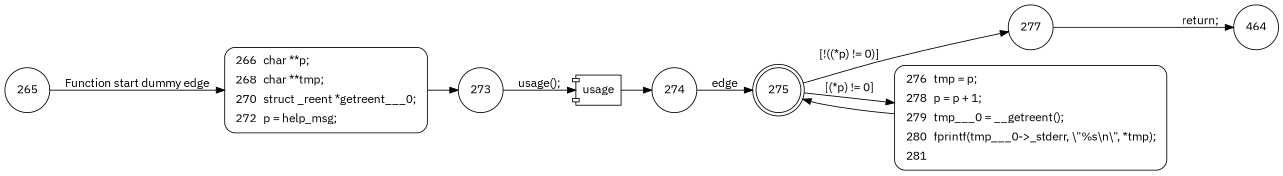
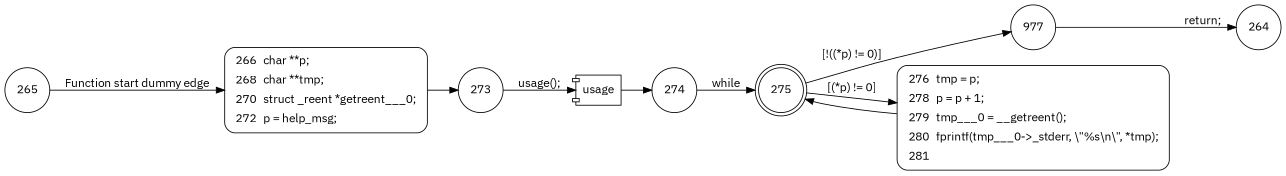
  digraph {
    fontname="IBM Plex Sans"
    rankdir=LR
    node [fontname="IBM Plex Sans" shape=circle]
    edge [fontname="IBM Plex Sans"]
    n1 [fillcolor=white label=<<table border="0" cellborder="0" cellpadding="3" bgcolor="white"><tr><td align="right">266</td><td align="left">char **p;</td></tr><tr><td align="right">268</td><td align="left">char **tmp;</td></tr><tr><td align="right">270</td><td align="left">struct _reent *getreent___0;</td></tr><tr><td align="right">272</td><td align="left">p = help_msg;</td></tr></table>> penwidth=1 shape=Mrecord style="filled,bold"]
    265
    273
    n4 [label=usage shape=component]
    274
    275 [shape=doublecircle]
-   277
+   277 [label=977]
    n8 [fillcolor=white label=<<table border="0" cellborder="0" cellpadding="3" bgcolor="white"><tr><td align="right">276</td><td align="left">tmp = p;</td></tr><tr><td align="right">278</td><td align="left">p = p + 1;</td></tr><tr><td align="right">279</td><td align="left">tmp___0 = __getreent();</td></tr><tr><td align="right">280</td><td align="left">fprintf(tmp___0-&gt;_stderr, \"%s\n\", *tmp);</td></tr><tr><td align="right">281</td><td align="left"></td></tr></table>> penwidth=1 shape=Mrecord style="filled,bold"]
-   264 [label=464]
+   264
    n1 -> 273
    265 -> n1 [label="Function start dummy edge"]
    273 -> n4 [label="usage();"]
    n4 -> 274
-   274 -> 275 [label="edge"]
+   274 -> 275 [label=while]
    275 -> 277 [label="[!((*p) != 0)]"]
    275 -> n8 [label="[(*p) != 0]"]
    277 -> 264 [label="return;"]
    n8 -> 275
  }
